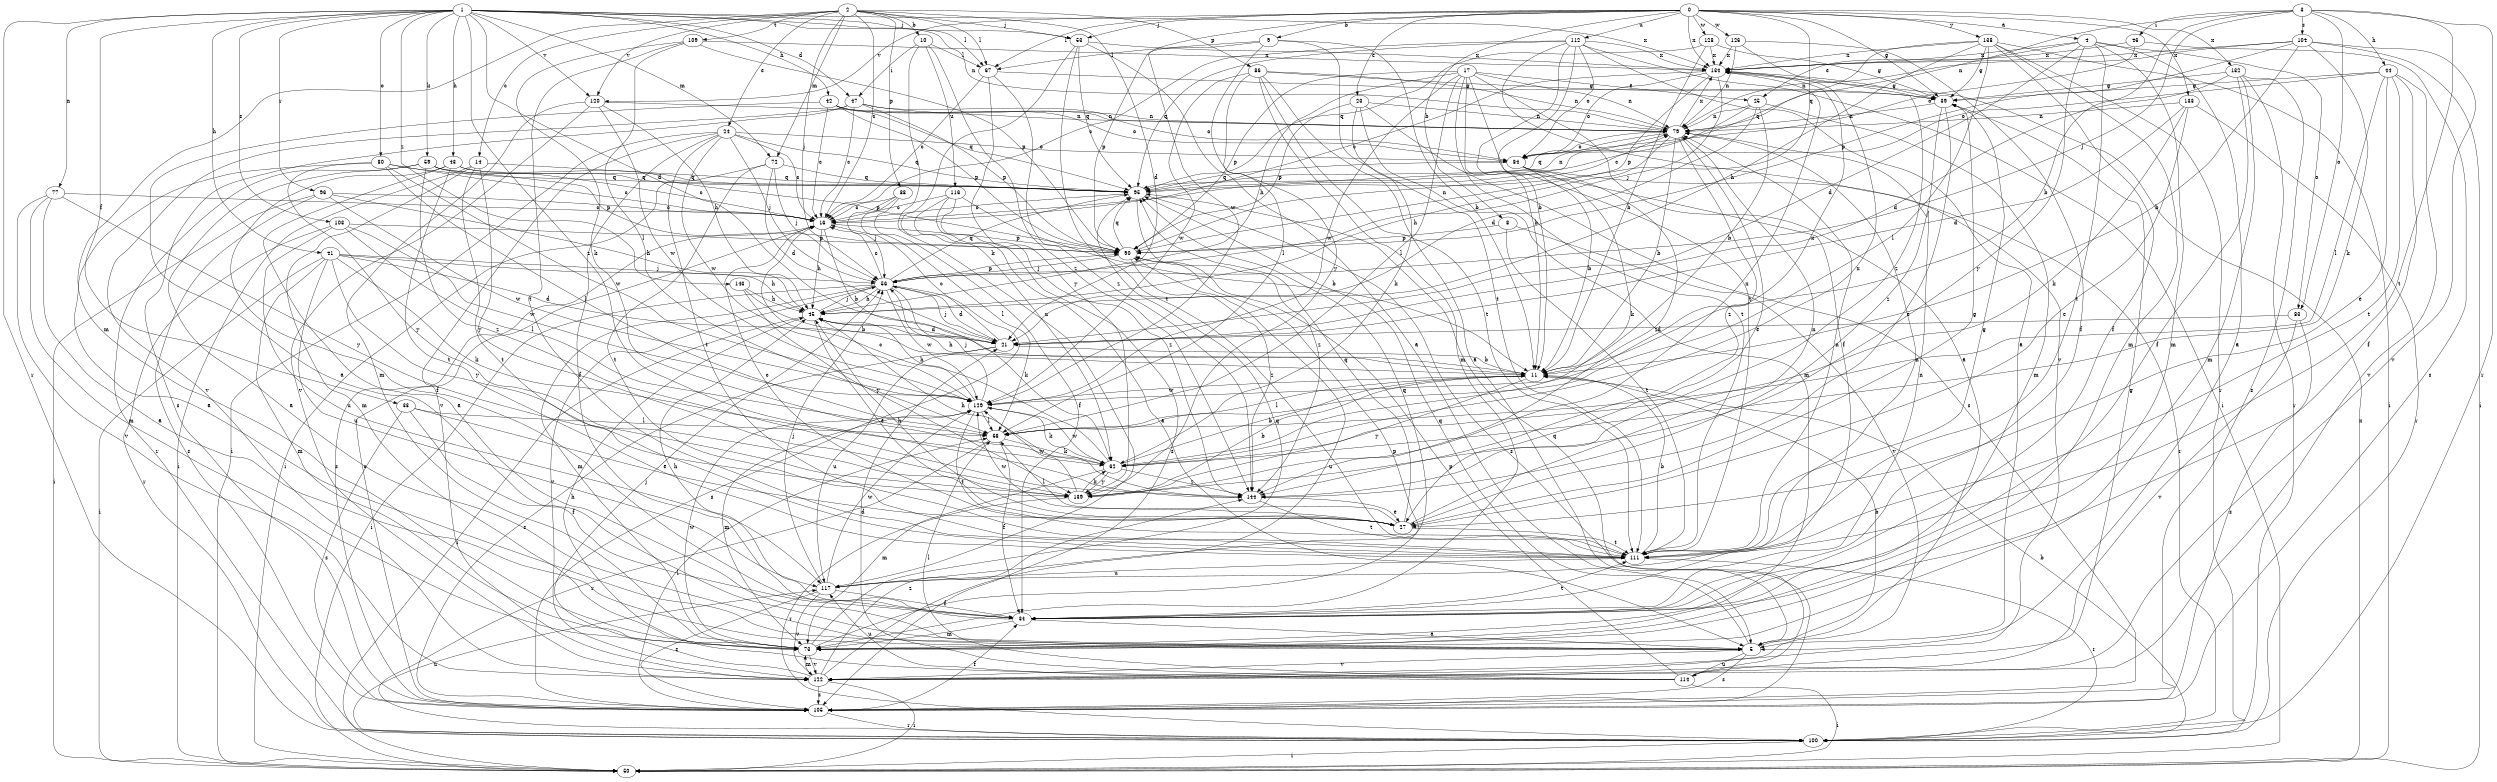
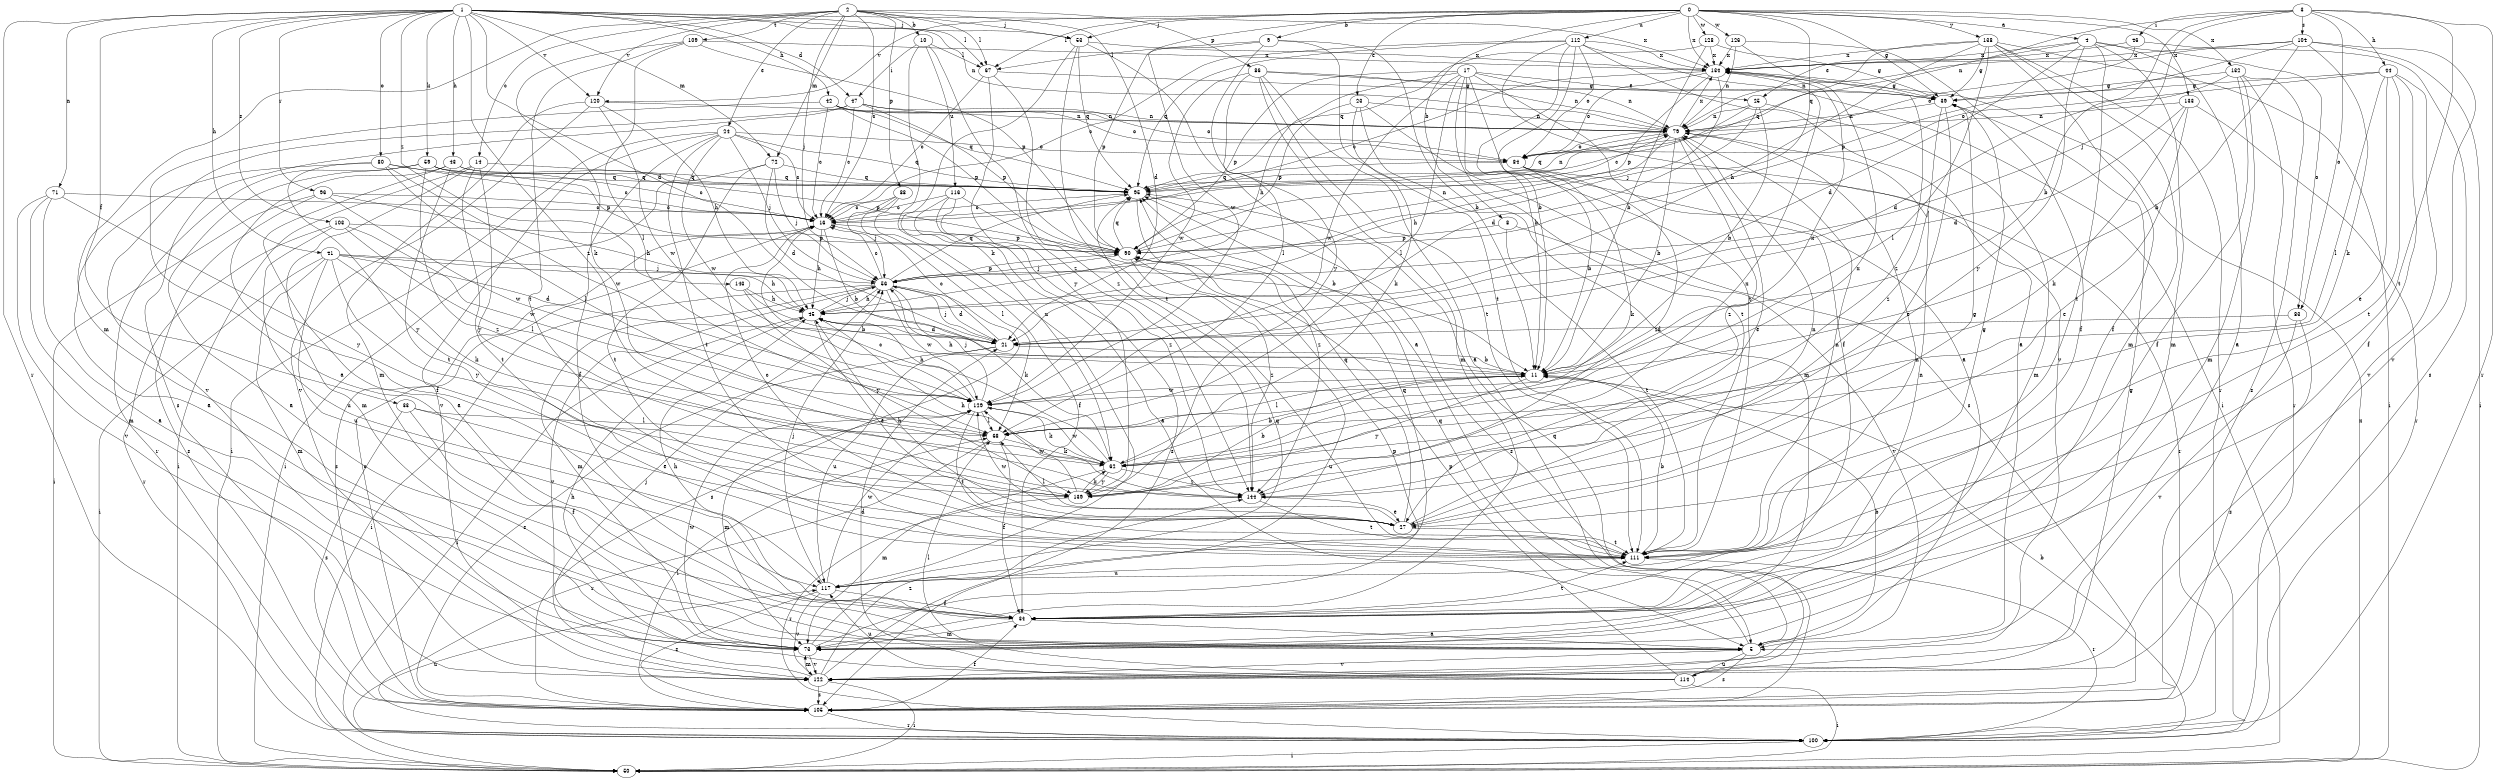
  strict digraph {
    0
    4
    8
    9
    23
    39
    53
    67
    95
    112
    120
    126
    128
    129
    132
    133
    134
    138
    21
    73
    83
    111
    5
    25
    139
    122
    90
    11
    79
    105
    62
    144
    27
    16
    50
    84
    45
    34
    56
    68
    100
    1
    33
    41
    42
    43
    59
    72
-   77
+   77 [label=71]
    80
    96
    103
    143
    47
    17
    117
    2
    10
    14
    24
    86
    88
    109
    116
    3
    44
    46
    104
    114
    0 -> 4 [label=a]
    0 -> 8 [label=b]
    0 -> 9 [label=b]
    0 -> 23 [label=e]
    0 -> 39 [label=g]
    0 -> 53 [label=j]
    0 -> 67 [label=l]
    0 -> 95 [label=q]
    0 -> 112 [label=u]
    0 -> 120 [label=v]
    0 -> 126 [label=w]
    0 -> 128 [label=w]
    0 -> 129 [label=w]
    0 -> 132 [label=x]
    0 -> 133 [label=x]
    0 -> 134 [label=x]
    0 -> 138 [label=y]
    4 -> 134 [label=x]
    4 -> 21 [label=d]
    4 -> 73 [label=m]
    4 -> 83 [label=o]
    4 -> 111 [label=t]
    4 -> 5 [label=a]
    4 -> 25 [label=e]
    4 -> 139 [label=y]
    8 -> 111 [label=t]
    8 -> 122 [label=v]
    8 -> 90 [label=p]
    9 -> 67 [label=l]
    9 -> 111 [label=t]
    9 -> 139 [label=y]
    9 -> 90 [label=p]
    9 -> 11 [label=b]
    23 -> 73 [label=m]
    23 -> 90 [label=p]
    23 -> 79 [label=n]
    23 -> 105 [label=s]
    23 -> 62 [label=k]
    39 -> 79 [label=n]
    39 -> 144 [label=z]
    39 -> 27 [label=e]
    53 -> 95 [label=q]
    53 -> 134 [label=x]
    53 -> 111 [label=t]
    53 -> 5 [label=a]
    53 -> 62 [label=k]
    67 -> 39 [label=g]
    67 -> 139 [label=y]
    67 -> 144 [label=z]
    67 -> 16 [label=c]
    95 -> 79 [label=n]
    95 -> 105 [label=s]
    95 -> 144 [label=z]
    95 -> 16 [label=c]
    112 -> 95 [label=q]
    112 -> 134 [label=x]
    112 -> 111 [label=t]
    112 -> 5 [label=a]
    112 -> 122 [label=v]
    112 -> 11 [label=b]
    112 -> 16 [label=c]
    112 -> 50 [label=i]
    112 -> 84 [label=o]
    120 -> 129 [label=w]
    120 -> 73 [label=m]
    120 -> 122 [label=v]
    120 -> 79 [label=n]
    120 -> 45 [label=h]
    126 -> 134 [label=x]
    126 -> 79 [label=n]
    126 -> 144 [label=z]
    126 -> 34 [label=f]
    128 -> 39 [label=g]
    128 -> 95 [label=q]
    128 -> 134 [label=x]
    128 -> 11 [label=b]
    129 -> 134 [label=x]
    129 -> 73 [label=m]
    129 -> 111 [label=t]
    129 -> 62 [label=k]
    129 -> 45 [label=h]
    129 -> 56 [label=j]
    129 -> 68 [label=l]
    132 -> 39 [label=g]
    132 -> 21 [label=d]
    132 -> 73 [label=m]
    132 -> 105 [label=s]
    132 -> 34 [label=f]
    132 -> 100 [label=r]
    133 -> 21 [label=d]
    133 -> 79 [label=n]
    133 -> 62 [label=k]
    133 -> 27 [label=e]
    133 -> 100 [label=r]
    134 -> 39 [label=g]
    134 -> 90 [label=p]
    134 -> 16 [label=c]
    134 -> 84 [label=o]
    134 -> 56 [label=j]
    138 -> 39 [label=g]
    138 -> 95 [label=q]
    138 -> 134 [label=x]
    138 -> 73 [label=m]
    138 -> 50 [label=i]
    138 -> 45 [label=h]
    138 -> 34 [label=f]
    138 -> 68 [label=l]
    138 -> 100 [label=r]
    21 -> 11 [label=b]
    21 -> 105 [label=s]
    21 -> 16 [label=c]
    21 -> 56 [label=j]
    21 -> 117 [label=u]
    73 -> 95 [label=q]
    73 -> 129 [label=w]
    73 -> 122 [label=v]
    73 -> 90 [label=p]
    83 -> 21 [label=d]
    83 -> 122 [label=v]
    83 -> 105 [label=s]
    111 -> 39 [label=g]
    111 -> 11 [label=b]
    111 -> 79 [label=n]
    111 -> 100 [label=r]
    111 -> 117 [label=u]
    5 -> 95 [label=q]
    5 -> 122 [label=v]
    5 -> 11 [label=b]
    5 -> 105 [label=s]
    5 -> 114 [label=u]
    25 -> 21 [label=d]
    25 -> 73 [label=m]
    25 -> 11 [label=b]
    25 -> 79 [label=n]
    25 -> 16 [label=c]
    139 -> 129 [label=w]
    139 -> 134 [label=x]
    139 -> 11 [label=b]
    139 -> 62 [label=k]
    139 -> 100 [label=r]
    122 -> 73 [label=m]
    122 -> 90 [label=u]
    122 -> 105 [label=s]
    122 -> 144 [label=z]
    122 -> 50 [label=i]
    122 -> 56 [label=j]
    90 -> 95 [label=q]
    90 -> 79 [label=n]
    90 -> 144 [label=z]
    90 -> 56 [label=j]
    11 -> 129 [label=w]
    11 -> 139 [label=y]
    11 -> 45 [label=h]
    11 -> 68 [label=l]
    79 -> 95 [label=q]
    79 -> 134 [label=x]
    79 -> 11 [label=b]
    79 -> 144 [label=z]
    79 -> 27 [label=e]
    79 -> 84 [label=o]
    79 -> 45 [label=h]
    105 -> 16 [label=c]
    105 -> 34 [label=f]
    105 -> 68 [label=l]
    105 -> 100 [label=r]
    62 -> 129 [label=w]
    62 -> 134 [label=x]
    62 -> 73 [label=m]
    62 -> 139 [label=y]
    62 -> 11 [label=b]
    62 -> 144 [label=z]
    62 -> 16 [label=c]
    144 -> 111 [label=t]
    144 -> 27 [label=e]
    144 -> 45 [label=h]
    27 -> 39 [label=g]
    27 -> 95 [label=q]
    27 -> 129 [label=w]
    27 -> 111 [label=t]
    27 -> 79 [label=n]
    27 -> 16 [label=c]
    27 -> 45 [label=h]
    27 -> 68 [label=l]
    16 -> 90 [label=p]
    16 -> 11 [label=b]
    16 -> 105 [label=s]
    16 -> 45 [label=h]
    50 -> 134 [label=x]
    84 -> 95 [label=q]
    84 -> 11 [label=b]
    84 -> 62 [label=k]
    84 -> 144 [label=z]
    84 -> 100 [label=r]
    45 -> 21 [label=d]
    45 -> 27 [label=e]
    45 -> 50 [label=i]
    45 -> 56 [label=j]
    34 -> 73 [label=m]
    34 -> 111 [label=t]
    34 -> 5 [label=a]
    34 -> 79 [label=n]
    34 -> 45 [label=h]
    56 -> 95 [label=q]
    56 -> 129 [label=w]
    56 -> 21 [label=d]
    56 -> 73 [label=m]
    56 -> 122 [label=v]
    56 -> 90 [label=p]
    56 -> 105 [label=s]
    56 -> 62 [label=k]
    56 -> 16 [label=c]
    56 -> 50 [label=i]
    56 -> 45 [label=h]
    68 -> 62 [label=k]
    68 -> 34 [label=f]
    68 -> 100 [label=r]
    100 -> 11 [label=b]
    100 -> 50 [label=i]
    100 -> 117 [label=u]
    1 -> 53 [label=j]
    1 -> 67 [label=l]
    1 -> 120 [label=v]
    1 -> 134 [label=x]
    1 -> 21 [label=d]
    1 -> 79 [label=n]
    1 -> 144 [label=z]
    1 -> 100 [label=r]
    1 -> 33 [label=f]
    1 -> 41 [label=h]
    1 -> 42 [label=h]
    1 -> 43 [label=h]
    1 -> 59 [label=k]
    1 -> 72 [label=m]
    1 -> 77 [label=n]
    1 -> 80 [label=o]
    1 -> 96 [label=r]
    1 -> 103 [label=s]
    1 -> 143 [label=z]
    1 -> 47 [label=d]
    33 -> 105 [label=s]
    33 -> 27 [label=e]
    33 -> 34 [label=f]
    33 -> 68 [label=l]
    41 -> 21 [label=d]
    41 -> 73 [label=m]
    41 -> 139 [label=y]
    41 -> 62 [label=k]
    41 -> 50 [label=i]
    41 -> 45 [label=h]
    41 -> 56 [label=j]
    41 -> 117 [label=u]
    42 -> 95 [label=q]
    42 -> 5 [label=a]
    42 -> 90 [label=p]
    42 -> 79 [label=n]
    42 -> 16 [label=c]
    42 -> 84 [label=o]
    43 -> 95 [label=q]
    43 -> 111 [label=t]
    43 -> 5 [label=a]
    43 -> 90 [label=p]
    43 -> 34 [label=f]
    59 -> 95 [label=q]
    59 -> 5 [label=a]
    59 -> 90 [label=p]
    59 -> 144 [label=z]
    59 -> 16 [label=c]
    59 -> 100 [label=r]
    72 -> 95 [label=q]
    72 -> 21 [label=d]
    72 -> 111 [label=t]
    72 -> 50 [label=i]
    72 -> 56 [label=j]
    77 -> 73 [label=m]
    77 -> 5 [label=a]
    77 -> 139 [label=y]
    77 -> 122 [label=v]
    77 -> 16 [label=c]
    80 -> 95 [label=q]
    80 -> 129 [label=w]
    80 -> 5 [label=a]
    80 -> 139 [label=y]
    80 -> 16 [label=c]
    80 -> 68 [label=l]
    96 -> 129 [label=w]
    96 -> 105 [label=s]
    96 -> 16 [label=c]
    96 -> 50 [label=i]
    96 -> 45 [label=h]
    103 -> 129 [label=w]
    103 -> 90 [label=p]
    103 -> 68 [label=l]
    103 -> 100 [label=r]
    103 -> 117 [label=u]
    143 -> 139 [label=y]
    143 -> 11 [label=b]
    143 -> 45 [label=h]
    47 -> 122 [label=v]
    47 -> 90 [label=p]
    47 -> 79 [label=n]
    47 -> 105 [label=s]
    47 -> 16 [label=c]
    47 -> 84 [label=o]
    17 -> 129 [label=w]
    17 -> 111 [label=t]
    17 -> 5 [label=a]
    17 -> 25 [label=e]
    17 -> 90 [label=p]
    17 -> 11 [label=b]
    17 -> 79 [label=n]
    17 -> 45 [label=h]
    17 -> 34 [label=f]
    17 -> 68 [label=l]
    117 -> 95 [label=q]
    117 -> 129 [label=w]
    117 -> 122 [label=v]
    117 -> 79 [label=n]
    117 -> 105 [label=s]
    117 -> 34 [label=f]
    117 -> 56 [label=j]
    2 -> 53 [label=j]
    2 -> 67 [label=l]
    2 -> 120 [label=v]
    2 -> 21 [label=d]
    2 -> 73 [label=m]
    2 -> 16 [label=c]
    2 -> 56 [label=j]
    2 -> 72 [label=m]
    2 -> 10 [label=b]
    2 -> 14 [label=c]
    2 -> 24 [label=e]
    2 -> 86 [label=p]
    2 -> 88 [label=p]
    2 -> 109 [label=t]
    10 -> 67 [label=l]
    10 -> 144 [label=z]
    10 -> 47 [label=i]
    10 -> 117 [label=u]
    10 -> 116 [label=u]
    14 -> 95 [label=q]
    14 -> 73 [label=m]
    14 -> 111 [label=t]
    14 -> 139 [label=y]
    14 -> 50 [label=i]
    24 -> 95 [label=q]
    24 -> 129 [label=w]
    24 -> 111 [label=t]
    24 -> 122 [label=v]
    24 -> 16 [label=c]
    24 -> 50 [label=i]
    24 -> 84 [label=o]
    24 -> 34 [label=f]
    24 -> 56 [label=j]
    86 -> 39 [label=g]
    86 -> 129 [label=w]
    86 -> 73 [label=m]
    86 -> 111 [label=t]
    86 -> 5 [label=a]
    86 -> 79 [label=n]
    86 -> 68 [label=l]
    88 -> 16 [label=c]
    88 -> 34 [label=f]
    88 -> 56 [label=j]
    88 -> 68 [label=l]
    109 -> 134 [label=x]
    109 -> 111 [label=t]
    109 -> 90 [label=p]
    109 -> 62 [label=k]
    109 -> 68 [label=l]
    116 -> 5 [label=a]
    116 -> 11 [label=b]
    116 -> 105 [label=s]
    116 -> 144 [label=z]
    116 -> 16 [label=c]
    3 -> 83 [label=o]
    3 -> 111 [label=t]
    3 -> 11 [label=b]
    3 -> 79 [label=n]
    3 -> 56 [label=j]
    3 -> 100 [label=r]
    3 -> 44 [label=h]
    3 -> 46 [label=i]
    3 -> 104 [label=s]
    44 -> 39 [label=g]
    44 -> 111 [label=t]
    44 -> 122 [label=v]
    44 -> 27 [label=e]
    44 -> 84 [label=o]
    44 -> 34 [label=f]
    44 -> 68 [label=l]
    46 -> 134 [label=x]
    46 -> 105 [label=s]
    46 -> 84 [label=o]
    104 -> 134 [label=x]
    104 -> 122 [label=v]
    104 -> 90 [label=p]
    104 -> 11 [label=b]
    104 -> 79 [label=n]
    104 -> 62 [label=k]
    104 -> 50 [label=i]
    114 -> 39 [label=g]
    114 -> 95 [label=q]
    114 -> 21 [label=d]
    114 -> 90 [label=p]
    114 -> 50 [label=i]
    114 -> 45 [label=h]
    114 -> 68 [label=l]
    114 -> 117 [label=u]
  }
